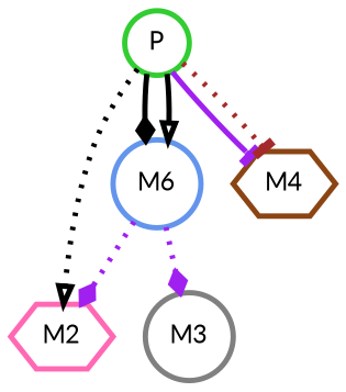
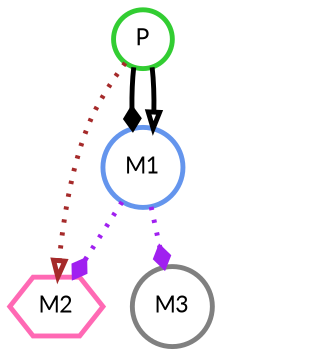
  digraph {
    node [fillcolor=white fontname=Lato penwidth=3.0 shape=circle]
    edge [arrowhead=diamond color=purple penwidth=3 style=dotted]
    P [color="#32cd32"]
-   M1 [color="#6495ed" label=M6]
+   M1 [color="#6495ed"]
    M2 [color="#ff69b4" shape=hexagon]
-   M4 [color="#8b4513" shape=hexagon]
    M3 [color="#808080"]
    P -> M1 [color=black style=bold]
    P -> M1 [arrowhead=onormal color=black style=bold]
-   P -> M2 [arrowhead=onormal color=black]
-   P -> M4 [arrowhead=tee style=bold]
-   P -> M4 [arrowhead=tee color=brown]
+   P -> M2 [arrowhead=onormal color=brown]
    M1 -> M2
    M1 -> M3
  }
